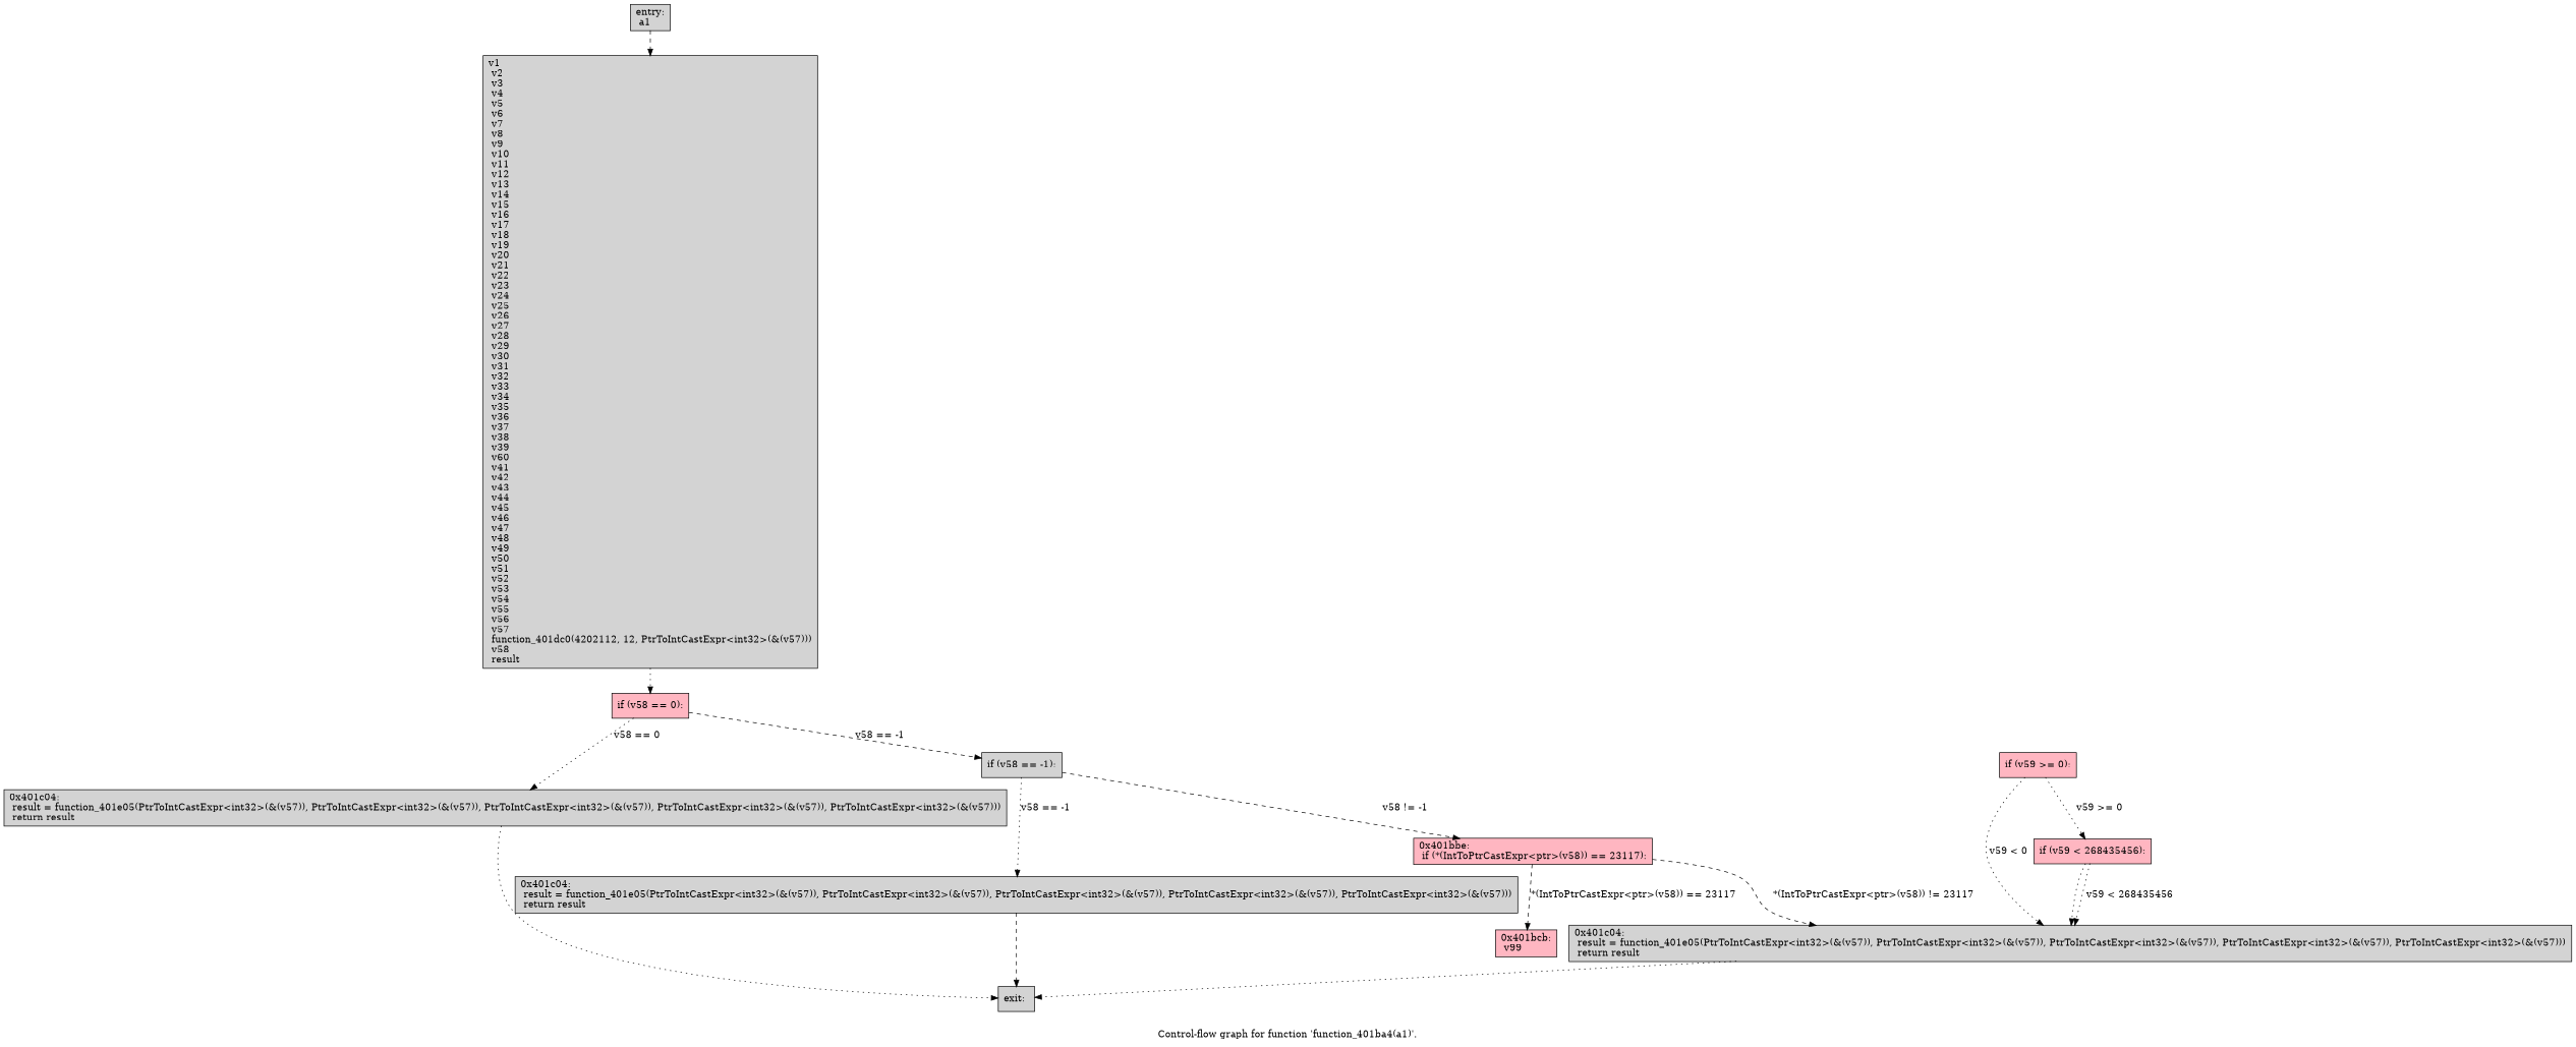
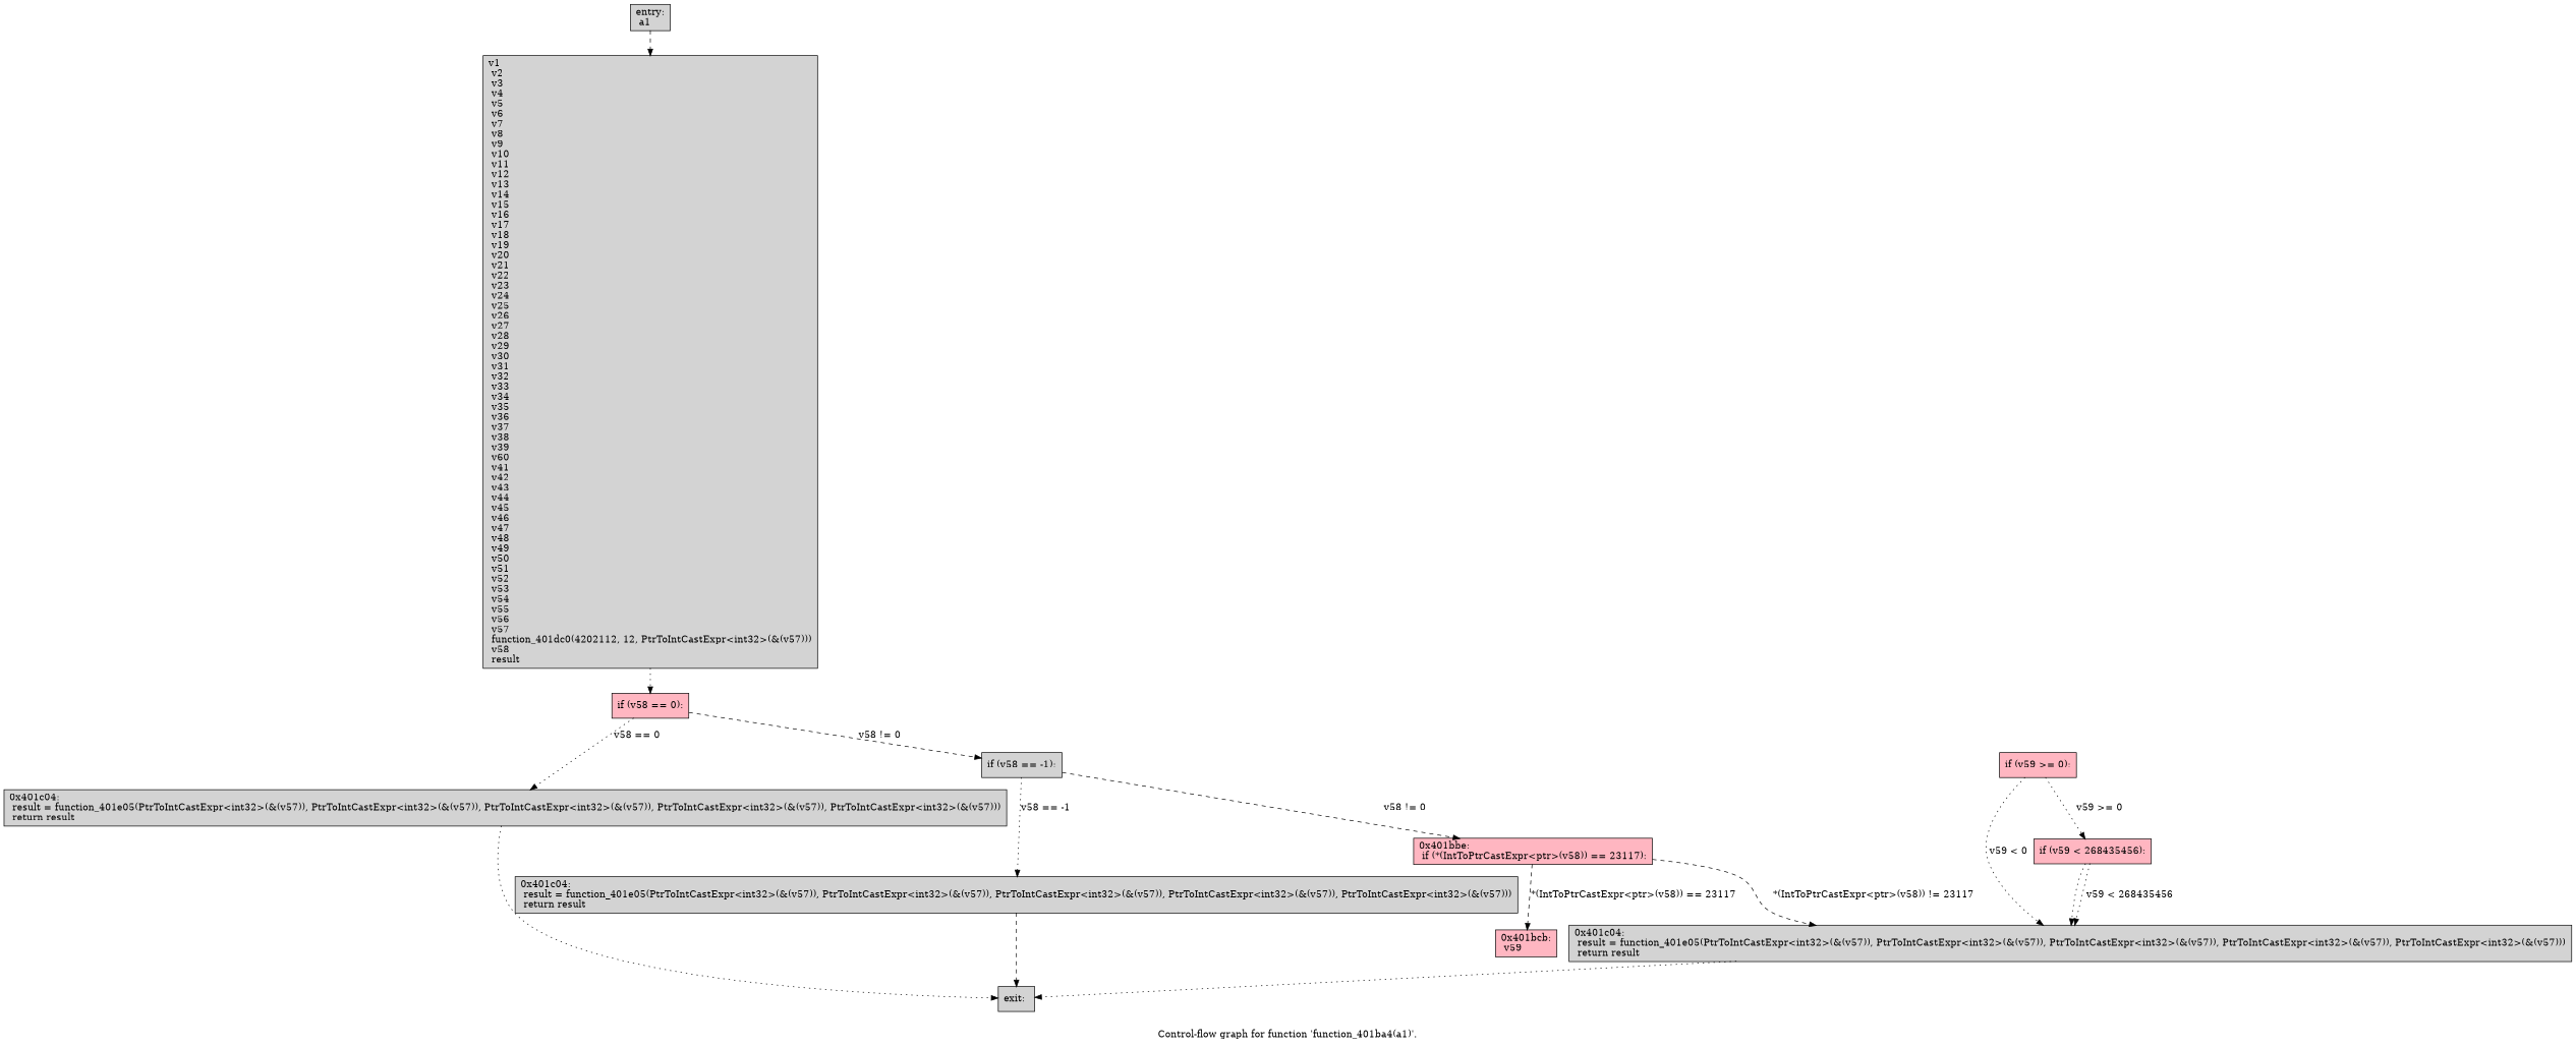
  digraph {
    label="Control-flow graph for function 'function_401ba4(a1)'."
    node [fillcolor=lightgrey shape=record style=filled]
    edge [style=dotted]
    n1 [label="{entry:\l  a1\l}"]
    n2 [label="{  v1\l  v2\l  v3\l  v4\l  v5\l  v6\l  v7\l  v8\l  v9\l  v10\l  v11\l  v12\l  v13\l  v14\l  v15\l  v16\l  v17\l  v18\l  v19\l  v20\l  v21\l  v22\l  v23\l  v24\l  v25\l  v26\l  v27\l  v28\l  v29\l  v30\l  v31\l  v32\l  v33\l  v34\l  v35\l  v36\l  v37\l  v38\l  v39\l  v60\l  v41\l  v42\l  v43\l  v44\l  v45\l  v46\l  v47\l  v48\l  v49\l  v50\l  v51\l  v52\l  v53\l  v54\l  v55\l  v56\l  v57\l  function_401dc0(4202112, 12, PtrToIntCastExpr\<int32\>(&(v57)))\l  v58\l  result\l}"]
    n3 [fillcolor=lightpink label="{  if (v58 == 0):\l}"]
    n4 [label="{0x401c04:\l  result = function_401e05(PtrToIntCastExpr\<int32\>(&(v57)), PtrToIntCastExpr\<int32\>(&(v57)), PtrToIntCastExpr\<int32\>(&(v57)), PtrToIntCastExpr\<int32\>(&(v57)), PtrToIntCastExpr\<int32\>(&(v57)))\l  return result\l}"]
    n5 [label="{  if (v58 == -1):\l}"]
    n6 [label="{exit:\l}"]
    n7 [label="{0x401c04:\l  result = function_401e05(PtrToIntCastExpr\<int32\>(&(v57)), PtrToIntCastExpr\<int32\>(&(v57)), PtrToIntCastExpr\<int32\>(&(v57)), PtrToIntCastExpr\<int32\>(&(v57)), PtrToIntCastExpr\<int32\>(&(v57)))\l  return result\l}"]
    n8 [fillcolor=lightpink label="{0x401bbe:\l  if (*(IntToPtrCastExpr\<ptr\>(v58)) == 23117):\l}"]
-   n9 [fillcolor=lightpink label="{0x401bcb:\l  v99\l}"]
+   n9 [fillcolor=lightpink label="{0x401bcb:\l  v59\l}"]
    n10 [label="{0x401c04:\l  result = function_401e05(PtrToIntCastExpr\<int32\>(&(v57)), PtrToIntCastExpr\<int32\>(&(v57)), PtrToIntCastExpr\<int32\>(&(v57)), PtrToIntCastExpr\<int32\>(&(v57)), PtrToIntCastExpr\<int32\>(&(v57)))\l  return result\l}"]
    n11 [fillcolor=lightpink label="{  if (v59 \>= 0):\l}"]
    n12 [fillcolor=lightpink label="{  if (v59 \< 268435456):\l}"]
    n1 -> n2 [style=dashed]
    n2 -> n3
    n3 -> n4 [label="v58 == 0"]
-   n3 -> n5 [label="v58 == -1" style=dashed]
+   n3 -> n5 [label="v58 != 0" style=dashed]
    n4 -> n6
    n5 -> n7 [label="v58 == -1"]
-   n5 -> n8 [label="v58 != -1" style=dashed]
+   n5 -> n8 [label="v58 != 0" style=dashed]
    n7 -> n6 [style=dashed]
    n8 -> n9 [label="*(IntToPtrCastExpr\<ptr\>(v58)) == 23117" style=dashed]
    n8 -> n10 [label="*(IntToPtrCastExpr\<ptr\>(v58)) != 23117" style=dashed]
    n10 -> n6
    n11 -> n10 [label="v59 \< 0"]
    n11 -> n12 [label="v59 \>= 0"]
    n12 -> n10
    n12 -> n10 [label="v59 \< 268435456"]
  }
